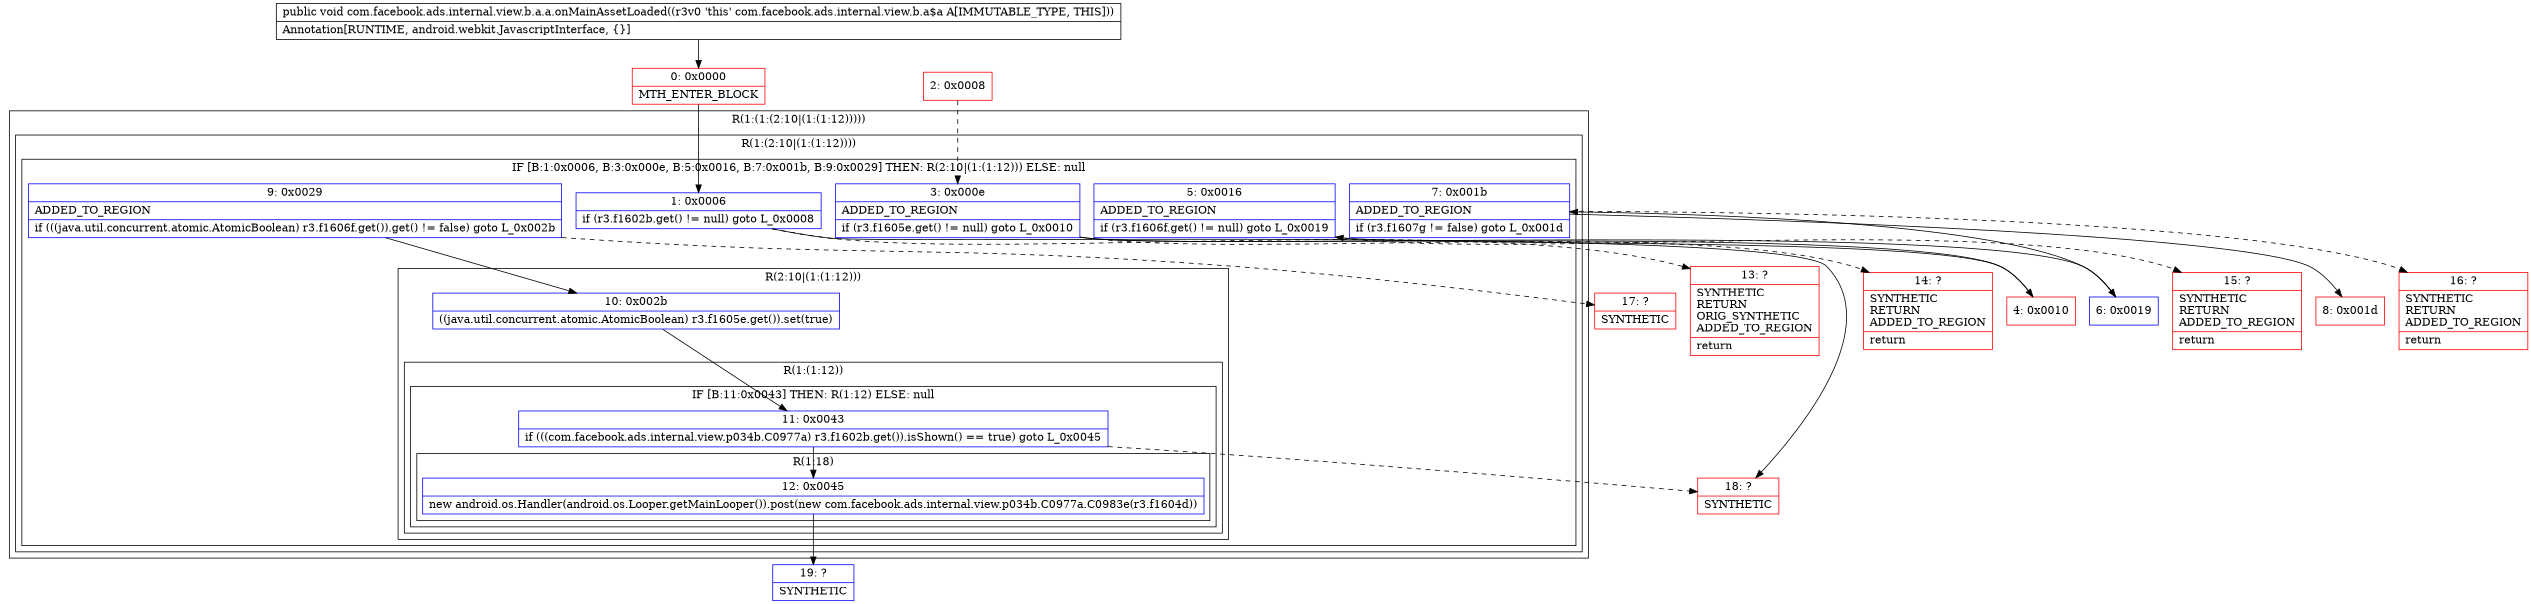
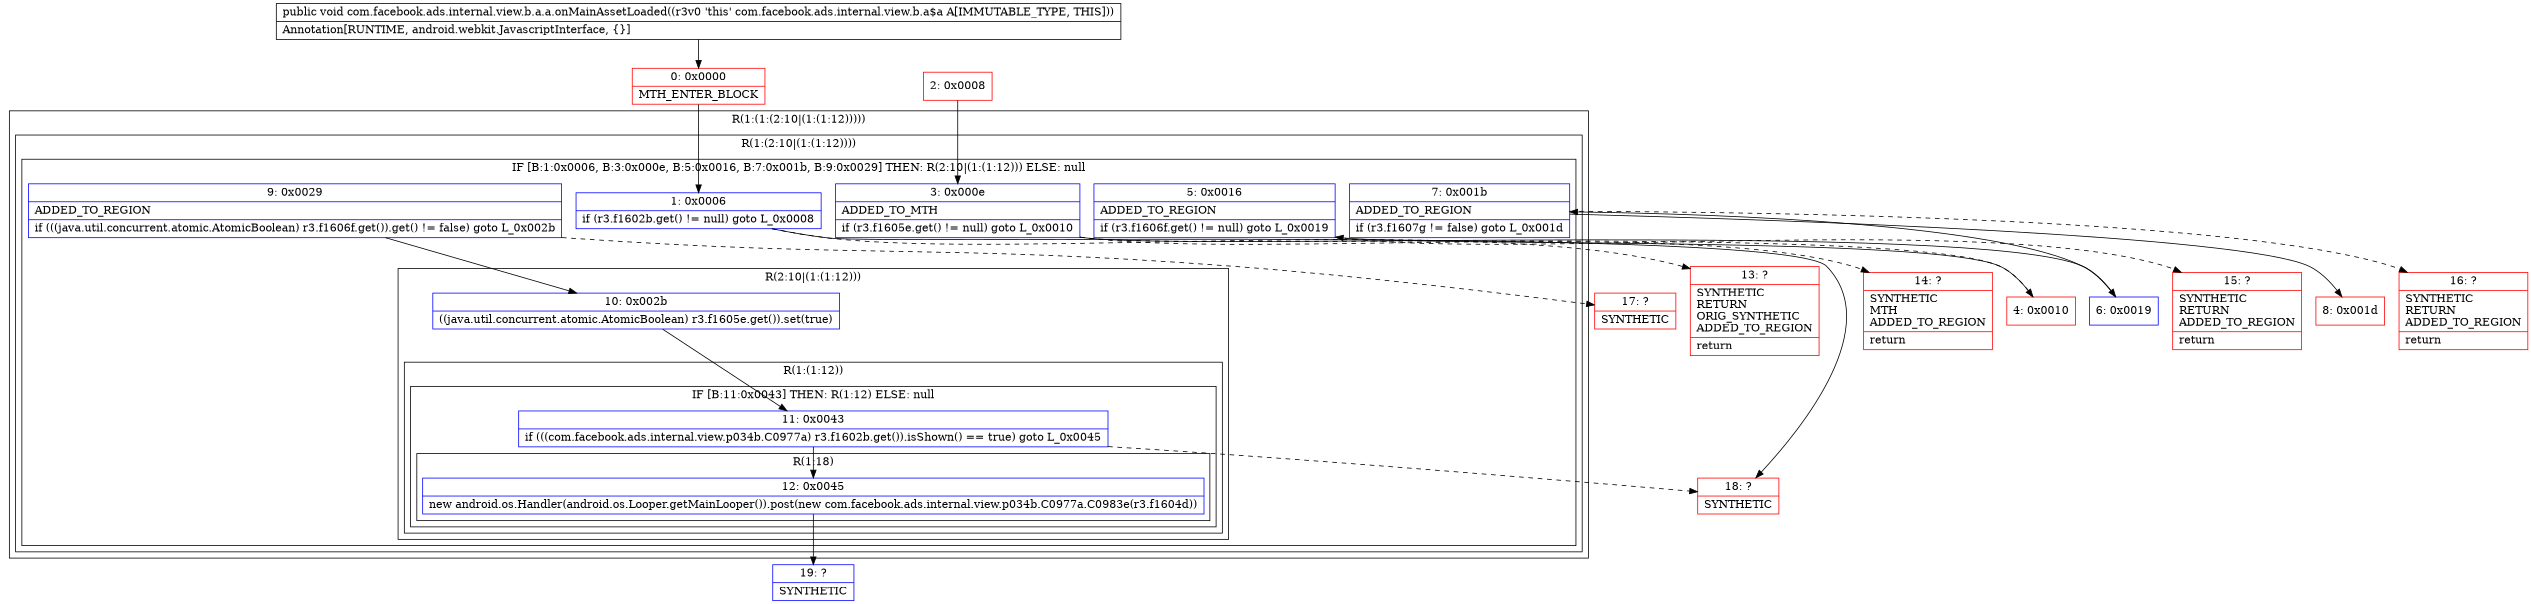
  digraph {
    node [color=blue shape=record]
    n1 [label="{12\:\ 0x0045|new android.os.Handler(android.os.Looper.getMainLooper()).post(new com.facebook.ads.internal.view.p034b.C0977a.C0983e(r3.f1604d))\l}"]
    n2 [label="{11\:\ 0x0043|if (((com.facebook.ads.internal.view.p034b.C0977a) r3.f1602b.get()).isShown() == true) goto L_0x0045\l}"]
    n3 [label="{10\:\ 0x002b|((java.util.concurrent.atomic.AtomicBoolean) r3.f1605e.get()).set(true)\l}"]
    n4 [label="{1\:\ 0x0006|if (r3.f1602b.get() != null) goto L_0x0008\l}"]
-   n5 [label="{3\:\ 0x000e|ADDED_TO_REGION\l|if (r3.f1605e.get() != null) goto L_0x0010\l}"]
+   n5 [label="{3\:\ 0x000e|ADDED_TO_MTH\l|if (r3.f1605e.get() != null) goto L_0x0010\l}"]
    n6 [label="{5\:\ 0x0016|ADDED_TO_REGION\l|if (r3.f1606f.get() != null) goto L_0x0019\l}"]
    n7 [label="{7\:\ 0x001b|ADDED_TO_REGION\l|if (r3.f1607g != false) goto L_0x001d\l}"]
    n8 [label="{9\:\ 0x0029|ADDED_TO_REGION\l|if (((java.util.concurrent.atomic.AtomicBoolean) r3.f1606f.get()).get() != false) goto L_0x002b\l}"]
    n9 [label="{19\:\ ?|SYNTHETIC\l}"]
    n10 [color=red label="{18\:\ ?|SYNTHETIC\l}"]
    n11 [color=red label="{13\:\ ?|SYNTHETIC\lRETURN\lORIG_SYNTHETIC\lADDED_TO_REGION\l|return\l}"]
    n12 [color=red label="{4\:\ 0x0010}"]
-   n13 [color=red label="{14\:\ ?|SYNTHETIC\lRETURN\lADDED_TO_REGION\l|return\l}"]
+   n13 [color=red label="{14\:\ ?|SYNTHETIC\lMTH\lADDED_TO_REGION\l|return\l}"]
    n14 [label="{6\:\ 0x0019}"]
    n15 [color=red label="{15\:\ ?|SYNTHETIC\lRETURN\lADDED_TO_REGION\l|return\l}"]
    n16 [color=red label="{8\:\ 0x001d}"]
    n17 [color=red label="{16\:\ ?|SYNTHETIC\lRETURN\lADDED_TO_REGION\l|return\l}"]
    n18 [color=red label="{17\:\ ?|SYNTHETIC\l}"]
    n19 [color=red label="{2\:\ 0x0008}"]
    n20 [color=red label="{0\:\ 0x0000|MTH_ENTER_BLOCK\l}"]
    n21 [label="{public void com.facebook.ads.internal.view.b.a.a.onMainAssetLoaded((r3v0 'this' com.facebook.ads.internal.view.b.a$a A[IMMUTABLE_TYPE, THIS]))  | Annotation[RUNTIME, android.webkit.JavascriptInterface, \{\}]\l}" color=""]
    subgraph cluster_1 {
      label="R(1:(1:(2:10|(1:(1:12)))))"
      subgraph cluster_2 {
        label="R(1:(2:10|(1:(1:12))))"
        subgraph cluster_3 {
          label="IF [B:1:0x0006, B:3:0x000e, B:5:0x0016, B:7:0x001b, B:9:0x0029] THEN: R(2:10|(1:(1:12))) ELSE: null"
          n4
          n5
          n6
          n7
          n8
          subgraph cluster_4 {
            label="R(2:10|(1:(1:12)))"
            n3
            subgraph cluster_5 {
              label="R(1:(1:12))"
              subgraph cluster_6 {
                label="IF [B:11:0x0043] THEN: R(1:12) ELSE: null"
                n2
                subgraph cluster_7 {
                  label="R(1:18)"
                  n1
                }
              }
            }
          }
        }
      }
    }
    n1 -> n9
    n2 -> n1
    n2 -> n10 [style=dashed]
    n3 -> n2
    n4 -> n10
    n4 -> n11 [style=dashed]
-   n5 -> n12
+   n5 -> n12 [style=dashed]
    n5 -> n13 [style=dashed]
    n5 -> n14
    n6 -> n15 [style=dashed]
    n7 -> n16
    n7 -> n17 [style=dashed]
    n8 -> n3
    n8 -> n18 [style=dashed]
    n12 -> n6
    n14 -> n7
-   n19 -> n5 [style=dashed]
+   n19 -> n5
    n20 -> n4
    n21 -> n20
  }
